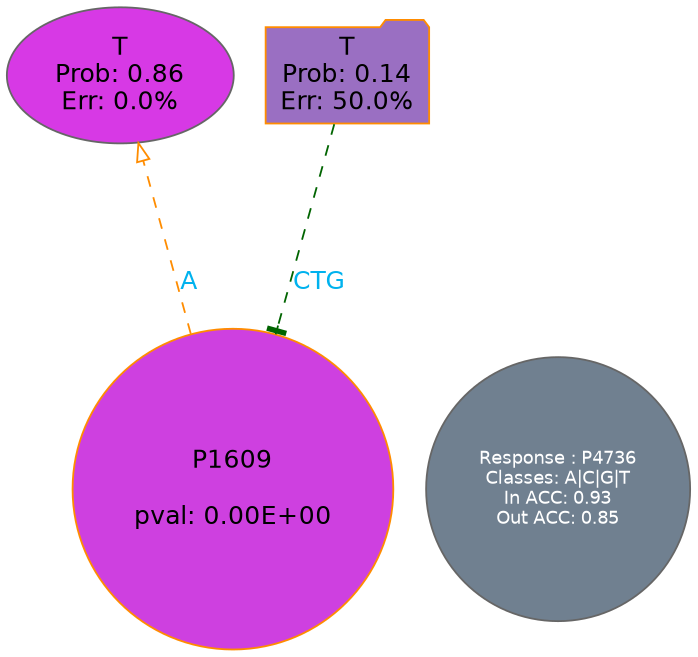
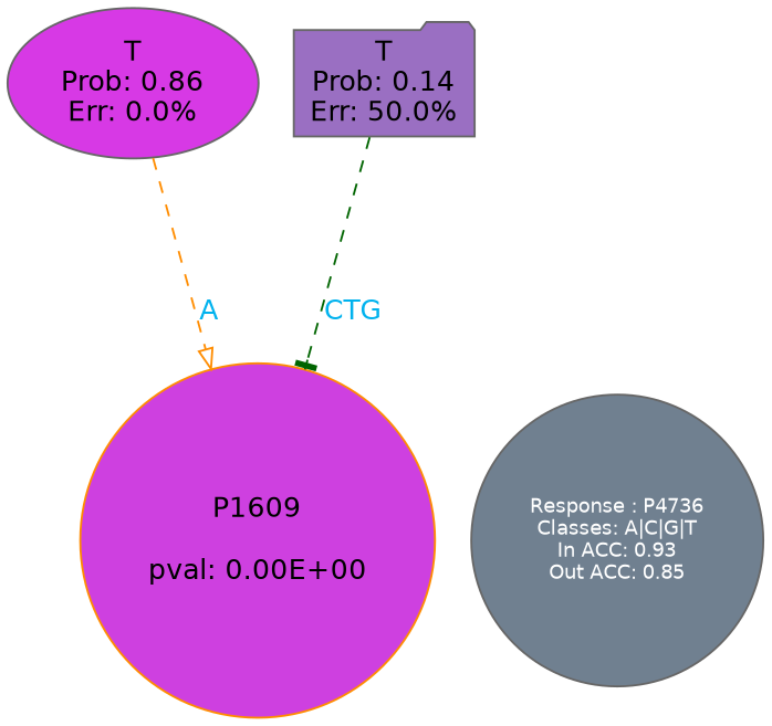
  digraph {
    ranksep=equally
    splines=polylines
    node [color=gray40 fontname=helvetica shape=circle style="filled, rounded"]
    edge [fontcolor=deepskyblue2 fontname=helvetica style=dashed]
    n1 [fillcolor="#d739e5" label="T\nProb: 0.86\nErr: 0.0%" shape=ellipse]
-   n2 [color=darkorange fillcolor="#9a6fc2" label="T\nProb: 0.14\nErr: 50.0%" shape=folder]
+   n2 [fillcolor="#9a6fc2" label="T\nProb: 0.14\nErr: 50.0%" shape=folder]
    n3 [align=left fillcolor=slategray fontcolor=white fontsize=10 label="Response : P4736\nClasses: A|C|G|T\nIn ACC: 0.93\nOut ACC: 0.85\n" style=filled]
    n4 [color=darkorange fillcolor="#ce40e0" label="P1609\n\npval: 0.00E+00"]
    subgraph sub_1 {
      rank=same
      n1
      n2
    }
    subgraph sub_2 {
      rank=same
      n3
      n4
    }
    n2 -> n4 [arrowhead=tee color=darkgreen label=CTG]
-   n4 -> n1 [arrowhead=onormal color=darkorange label=A]
+   n1 -> n4 [arrowhead=onormal color=darkorange label=A]
  }
